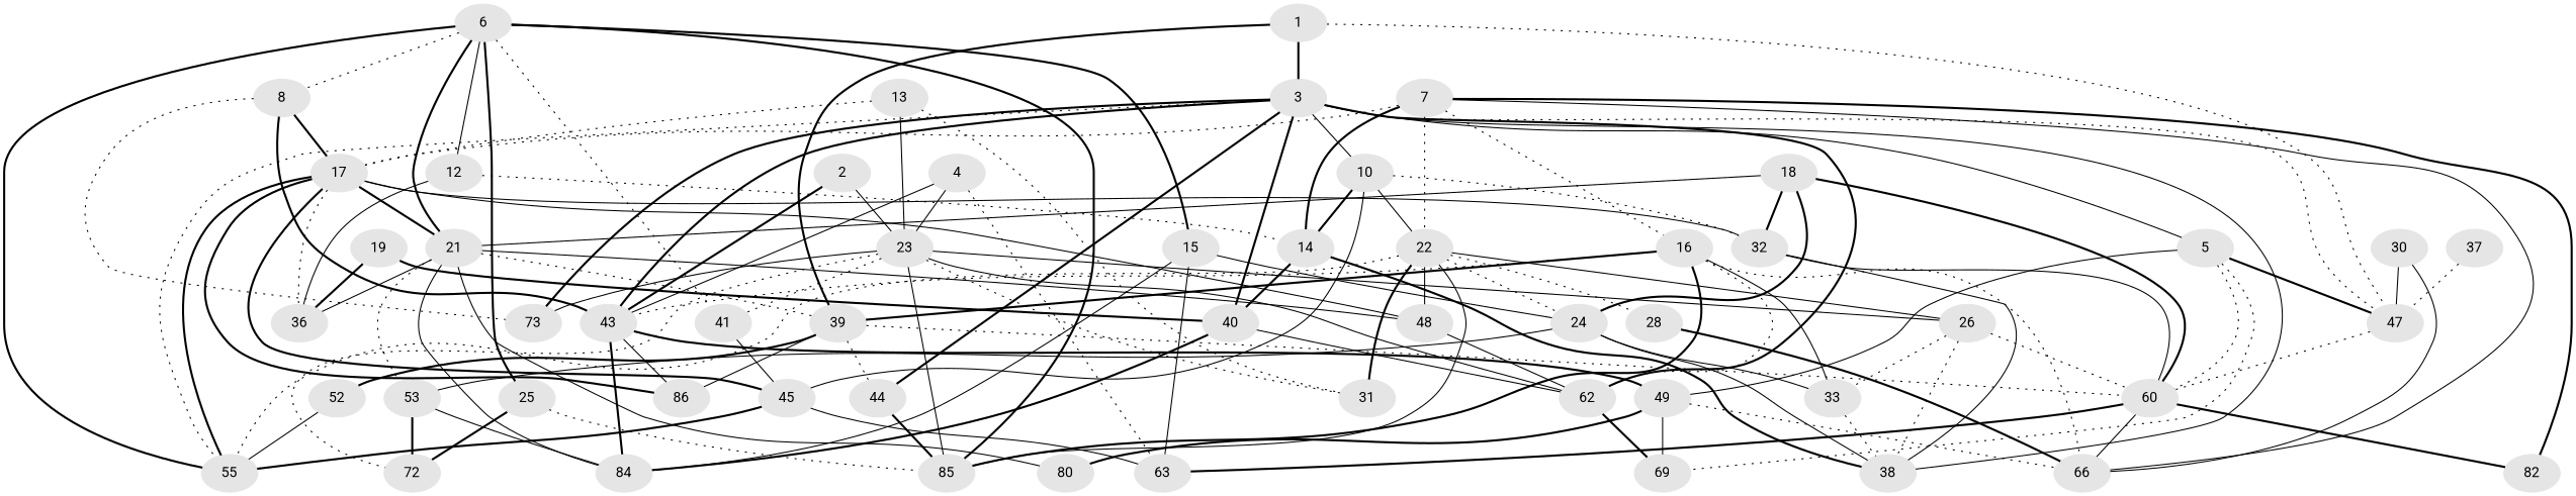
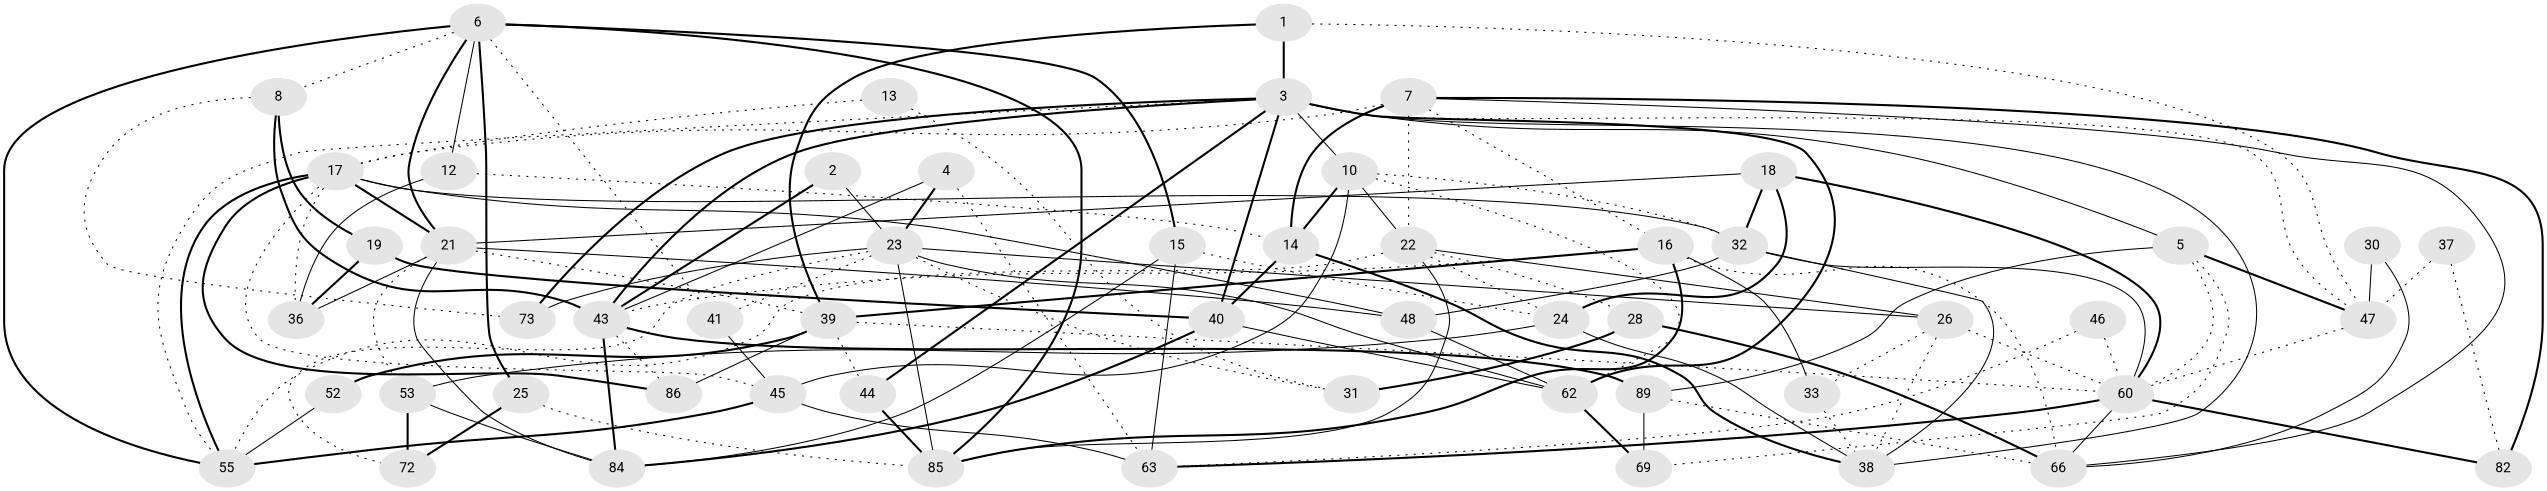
  graph {
    fontname=Roboto
    node [color=gray90 fontname=Roboto style=filled]
    edge [fontname=Roboto style=solid]
    3 [super="+9"]
    47 [super="+56"]
    43 [super="+51"]
    5 [super="+59"]
    10 [super="+20"]
    38
    40 [super="+57"]
    44
    55 [super="+87"]
    62 [super="+79"]
    73
    1
    39 [super="+58"]
    60 [super="+71"]
    86
    52
    23 [super="+34"]
    41
    85
    31 [super="+42"]
    26 [super="+50"]
    72
    2
-   49 [super="+78"]
+   49 [super="+78" label=89]
    84
    69
    32 [super="+54"]
    14 [super="+68"]
    22 [super="+75"]
    45 [super="+77"]
    4
    63 [super="+65"]
    66 [super="+76"]
-   80
    82
    6 [super="+11"]
    8 [super="+29"]
    12
    15 [super="+83"]
    21 [super="+81"]
    25
    17 [super="+67"]
    36 [super="+88"]
    24 [super="+61"]
    48
    53 [super="+74"]
    7 [super="+35"]
    16 [super="+27"]
    33 [super="+70"]
    28 [super="+64"]
    13
    18
    19
    37
    30
+   46
    3 -- 47 [style=dotted]
    3 -- 43 [style=bold]
    3 -- 5
    3 -- 10
    3 -- 38
    3 -- 40 [style=bold]
    3 -- 44 [style=bold]
    3 -- 55 [style=dotted]
    3 -- 62 [style=bold]
    3 -- 73 [style=bold]
    47 -- 60 [style=dotted]
-   43 -- 86
+   43 -- 86 [style=dotted]
    43 -- 49 [style=bold]
    43 -- 84 [style=bold]
    5 -- 47 [style=bold]
    5 -- 60 [style=dotted]
    5 -- 49
    5 -- 69 [style=dotted]
    10 -- 32 [style=dotted]
    10 -- 14 [style=bold]
    10 -- 22
    10 -- 45
    40 -- 62 [weight=2]
    40 -- 84 [style=bold]
    44 -- 85 [style=bold]
    62 -- 69 [style=bold]
    1 -- 3 [style=bold]
    1 -- 47 [style=dotted]
    1 -- 39 [style=bold]
    39 -- 44 [style=dotted]
    39 -- 60 [style=dotted]
    39 -- 86
    39 -- 52 [style=bold]
    60 -- 63 [style=bold]
    60 -- 66
    60 -- 82 [style=bold]
    52 -- 55
    23 -- 62
    23 -- 73
    23 -- 41 [style=dotted]
    23 -- 85
    23 -- 31 [style=dotted]
    23 -- 26
    23 -- 72 [style=dotted]
    41 -- 45
    26 -- 38 [style=dotted]
    26 -- 60 [style=dotted]
    26 -- 33 [style=dotted]
    2 -- 43 [style=bold]
    2 -- 23
    49 -- 69
    49 -- 66 [style=dotted]
-   49 -- 80 [style=bold]
    32 -- 38
    32 -- 60
-   22 -- 48
+   32 -- 48
    14 -- 38 [style=bold]
    14 -- 40 [style=bold]
    22 -- 55 [style=dotted]
    22 -- 85
    22 -- 26
    22 -- 24 [style=dotted]
    22 -- 28 [style=dotted]
    45 -- 55 [style=bold]
    45 -- 63 [weight=2]
    4 -- 43
-   4 -- 23
+   4 -- 23 [style=bold]
    4 -- 63 [style=dotted]
    6 -- 55 [style=bold]
    6 -- 41 [style=dotted]
    6 -- 85 [style=bold]
    6 -- 8 [style=dotted]
    6 -- 12
    6 -- 15 [style=bold]
    6 -- 21 [style=bold]
    6 -- 25 [style=bold]
    8 -- 43 [style=bold]
    8 -- 73 [style=dotted]
-   8 -- 17 [style=bold]
+   8 -- 19 [style=bold]
    12 -- 14 [style=dotted]
    12 -- 36
    15 -- 84
    15 -- 63
-   15 -- 24
+   15 -- 24 [style=dotted]
    21 -- 39 [style=dotted]
    21 -- 84
-   21 -- 80
    21 -- 36 [weight=2]
    21 -- 48
    21 -- 53 [style=dotted]
    25 -- 85 [style=dotted]
    25 -- 72 [style=bold]
    17 -- 55 [style=bold]
    17 -- 86 [style=bold]
    17 -- 32
-   17 -- 45 [style=bold]
+   17 -- 45 [style=dotted]
    17 -- 21 [style=bold]
    17 -- 36 [style=dotted weight=2]
    17 -- 48
    24 -- 38
    24 -- 53
-   24 -- 33
    48 -- 62
    53 -- 72 [style=bold]
    53 -- 84
    7 -- 14 [style=bold]
    7 -- 22 [style=dotted]
    7 -- 66
    7 -- 82 [style=bold]
    7 -- 17 [style=dotted weight=2]
    7 -- 16 [style=dotted]
    16 -- 43 [style=dotted]
-   16 -- 62 [style=dotted]
+   10 -- 62 [style=dotted]
    16 -- 39 [style=bold]
    16 -- 85 [style=bold]
    16 -- 66 [style=dotted]
    16 -- 33
    33 -- 38 [style=dotted]
-   22 -- 31 [style=bold weight=2]
+   28 -- 31 [style=bold weight=2]
    28 -- 66 [style=bold]
-   13 -- 23
    13 -- 31 [style=dotted]
    13 -- 17 [style=dotted]
    18 -- 60 [style=bold]
    18 -- 32 [style=bold]
    18 -- 21
    18 -- 24 [style=bold]
    19 -- 40 [style=bold]
    19 -- 36 [style=bold]
    37 -- 47 [style=dotted]
+   37 -- 82 [style=dotted]
    30 -- 47
    30 -- 66
+   46 -- 60 [style=dotted]
+   46 -- 63 [style=dotted]
  }
